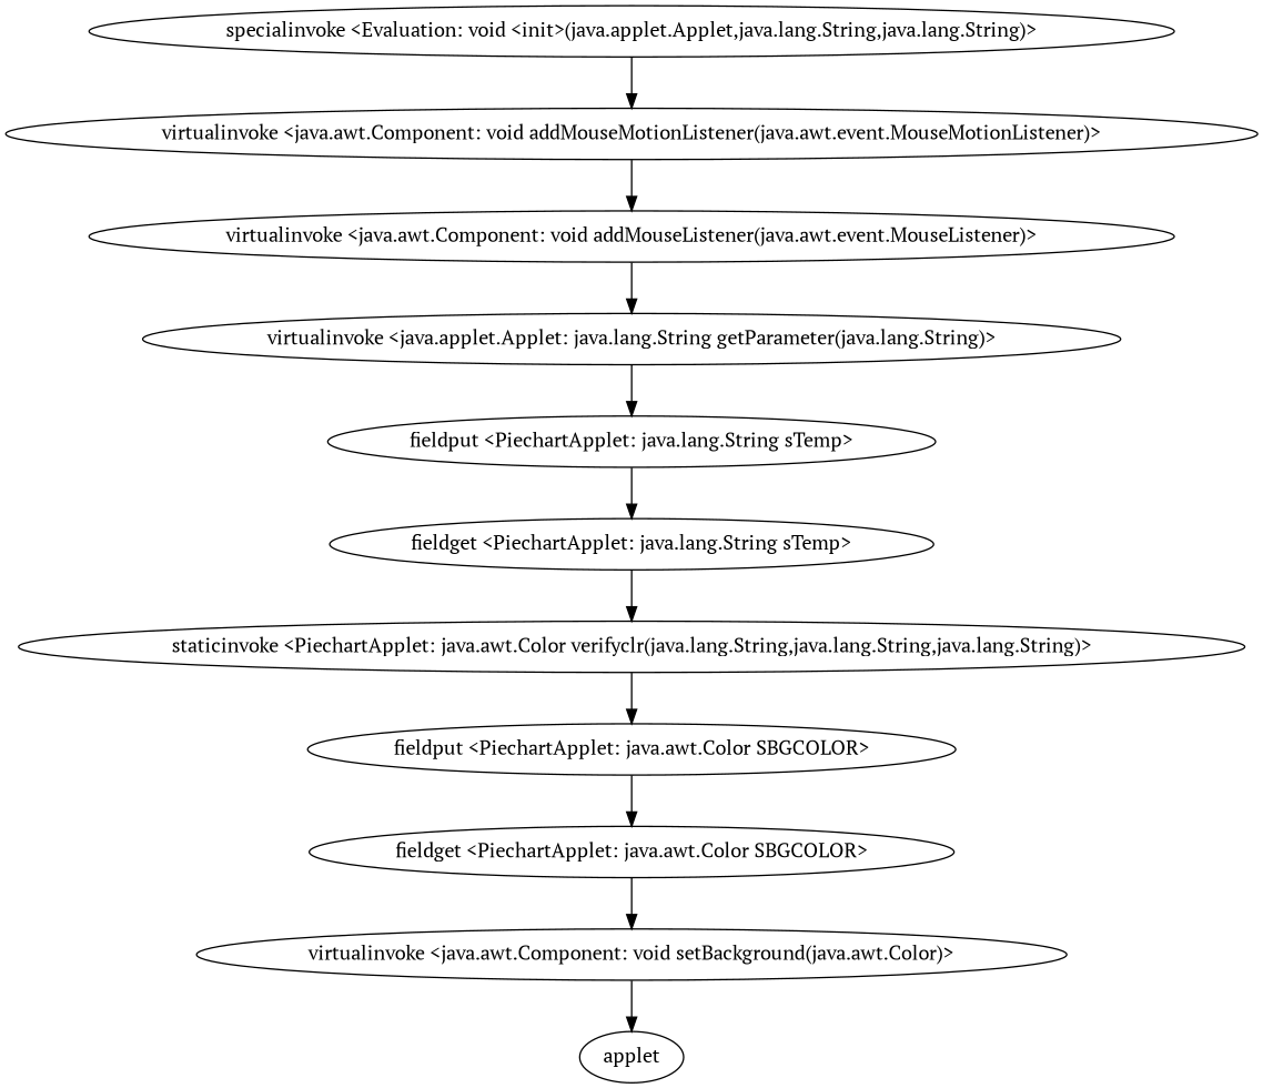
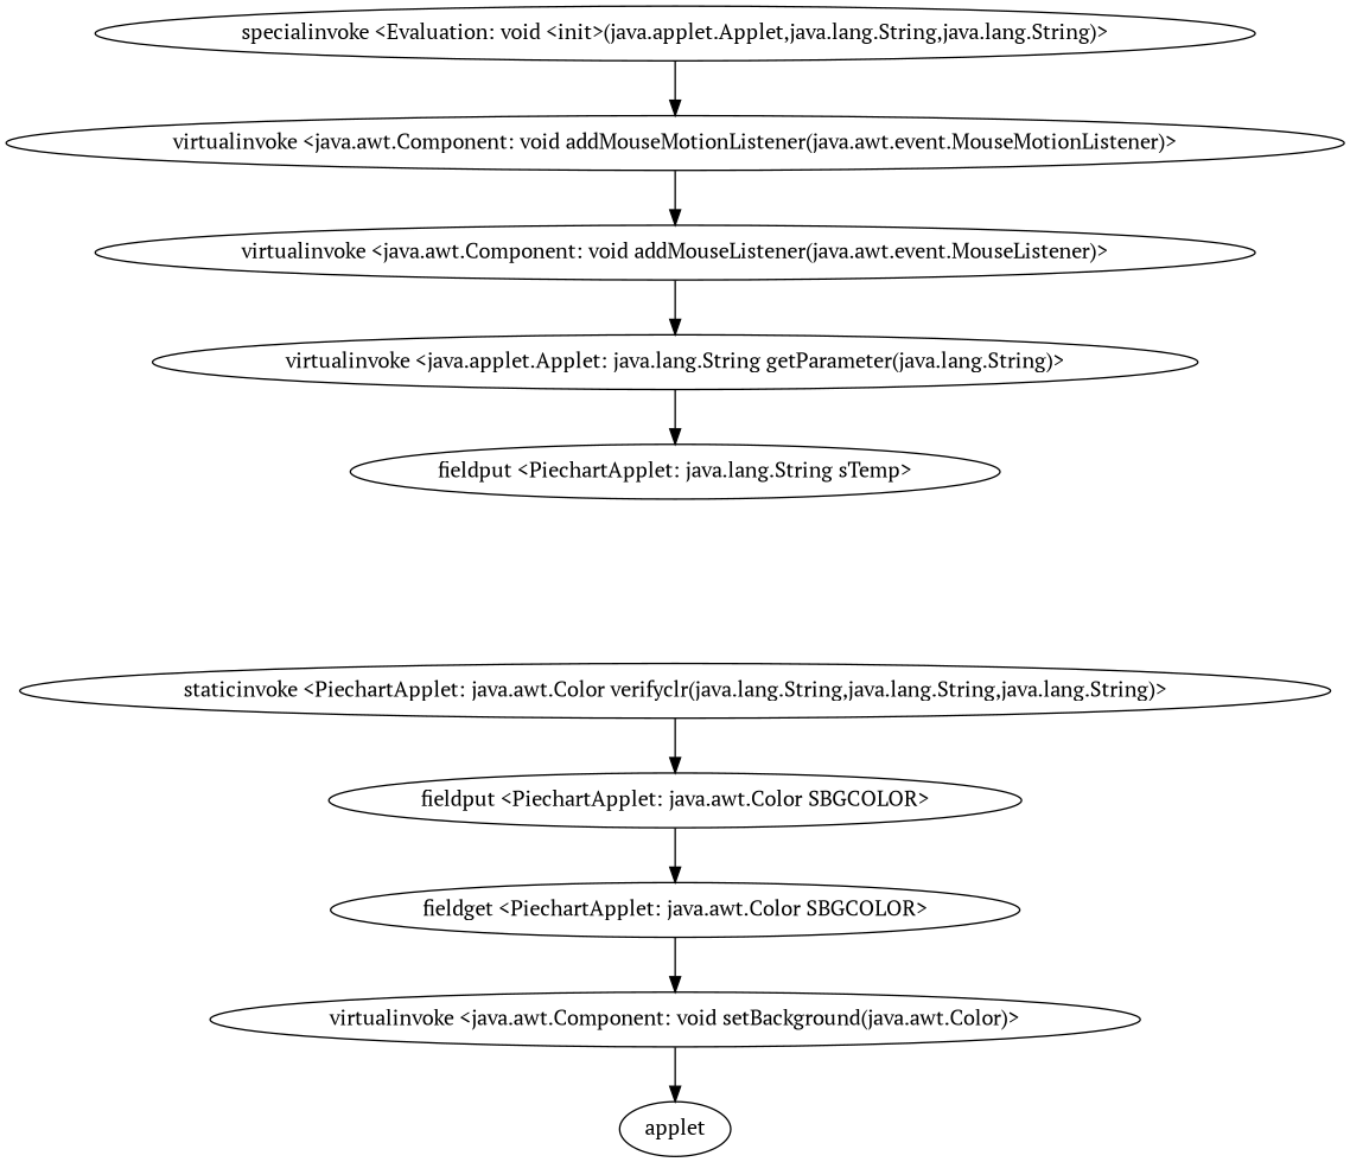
  digraph {
    fontname="PT Serif"
    node [fontname="PT Serif"]
    edge [fontname="PT Serif"]
    "specialinvoke <Evaluation: void <init>(java.applet.Applet,java.lang.String,java.lang.String)>"
    "virtualinvoke <java.awt.Component: void addMouseMotionListener(java.awt.event.MouseMotionListener)>"
    "virtualinvoke <java.awt.Component: void addMouseListener(java.awt.event.MouseListener)>"
    "virtualinvoke <java.applet.Applet: java.lang.String getParameter(java.lang.String)>"
    "fieldput <PiechartApplet: java.lang.String sTemp>"
-   "fieldget <PiechartApplet: java.lang.String sTemp>"
    "staticinvoke <PiechartApplet: java.awt.Color verifyclr(java.lang.String,java.lang.String,java.lang.String)>"
    "fieldput <PiechartApplet: java.awt.Color SBGCOLOR>"
    "fieldget <PiechartApplet: java.awt.Color SBGCOLOR>"
    "virtualinvoke <java.awt.Component: void setBackground(java.awt.Color)>"
    n11 [label=applet]
    "specialinvoke <Evaluation: void <init>(java.applet.Applet,java.lang.String,java.lang.String)>" -> "virtualinvoke <java.awt.Component: void addMouseMotionListener(java.awt.event.MouseMotionListener)>"
    "virtualinvoke <java.awt.Component: void addMouseMotionListener(java.awt.event.MouseMotionListener)>" -> "virtualinvoke <java.awt.Component: void addMouseListener(java.awt.event.MouseListener)>"
    "virtualinvoke <java.awt.Component: void addMouseListener(java.awt.event.MouseListener)>" -> "virtualinvoke <java.applet.Applet: java.lang.String getParameter(java.lang.String)>"
    "virtualinvoke <java.applet.Applet: java.lang.String getParameter(java.lang.String)>" -> "fieldput <PiechartApplet: java.lang.String sTemp>"
-   "fieldput <PiechartApplet: java.lang.String sTemp>" -> "fieldget <PiechartApplet: java.lang.String sTemp>"
-   "fieldget <PiechartApplet: java.lang.String sTemp>" -> "staticinvoke <PiechartApplet: java.awt.Color verifyclr(java.lang.String,java.lang.String,java.lang.String)>"
    "staticinvoke <PiechartApplet: java.awt.Color verifyclr(java.lang.String,java.lang.String,java.lang.String)>" -> "fieldput <PiechartApplet: java.awt.Color SBGCOLOR>"
    "fieldput <PiechartApplet: java.awt.Color SBGCOLOR>" -> "fieldget <PiechartApplet: java.awt.Color SBGCOLOR>"
    "fieldget <PiechartApplet: java.awt.Color SBGCOLOR>" -> "virtualinvoke <java.awt.Component: void setBackground(java.awt.Color)>"
    "virtualinvoke <java.awt.Component: void setBackground(java.awt.Color)>" -> n11
  }
